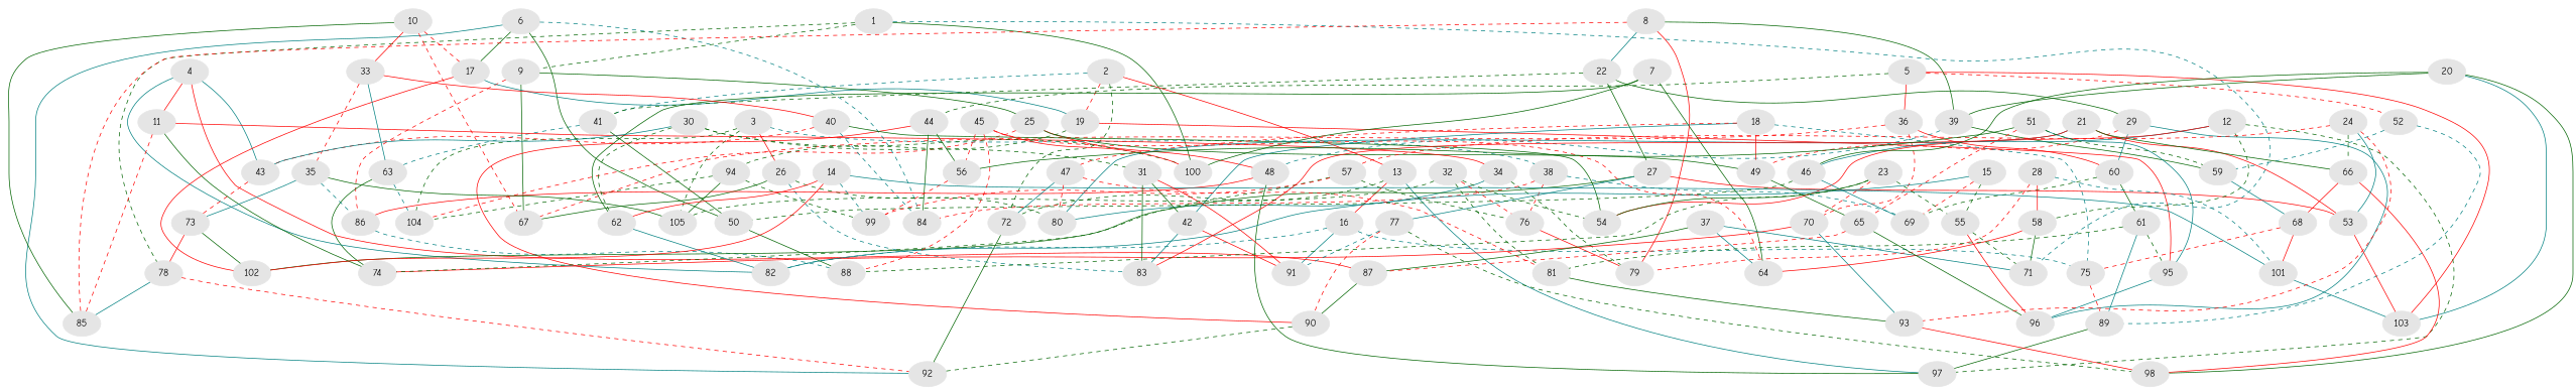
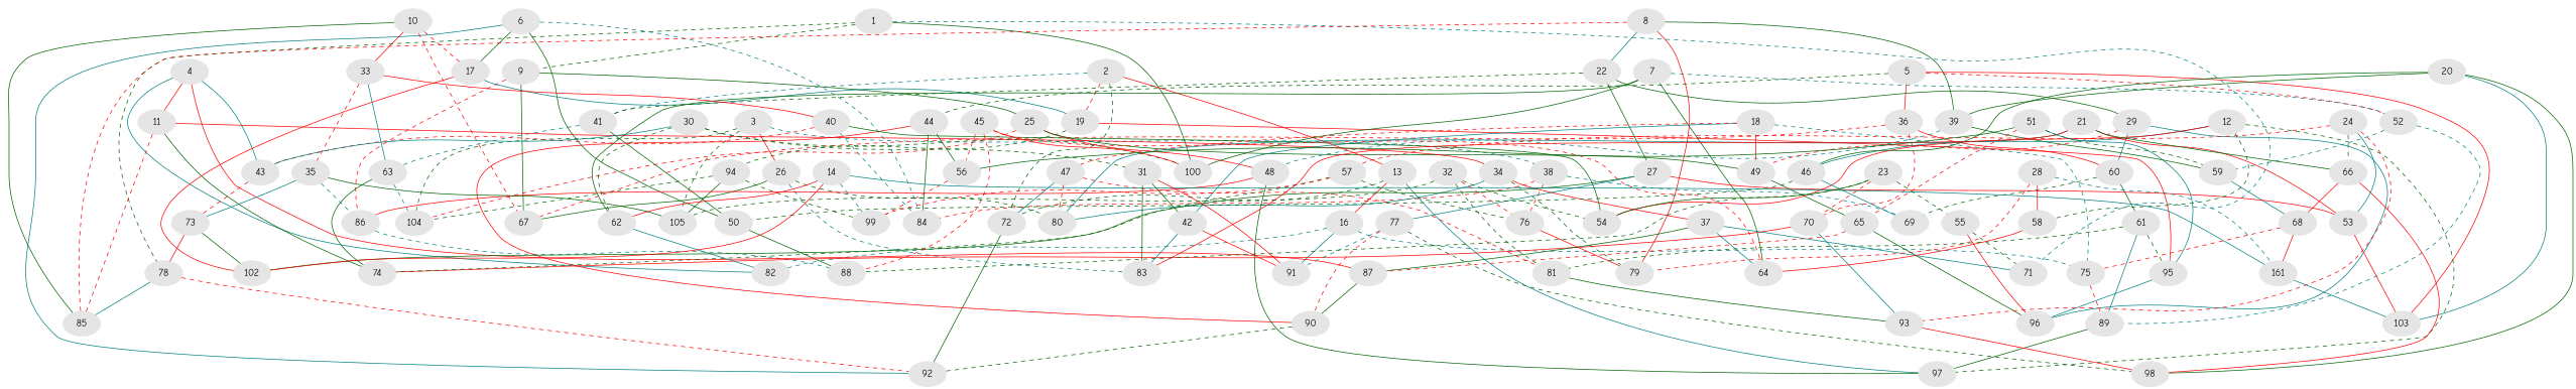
  graph {
    fontname="Comic Neue"
    node [color=gray90 fontname="Comic Neue" style=filled]
    edge [color=darkgreen fontname="Comic Neue" style=solid]
    1
    9
    71
    78
    100
    25
    67
    86
    92
    85
    2
    13
    19
    41
    72
    97
    16
    94
    95
    50
    63
    3
    26
    38
    104
    105
    80
    83
    84
    69
    76
    4
    11
    43
    82
    87
    34
    74
    73
    90
    5
    36
    44
    52
    103
    70
    60
    56
    59
    89
    6
    17
    102
    88
    7
    62
    64
    8
    22
    39
    79
    27
    29
    48
    49
    10
    33
    35
    40
    37
    12
    46
    54
    58
    75
    91
    14
    99
-   101
-   15
+   101 [label=161]
    55
    28
    96
    18
    42
    47
    81
    65
    20
    98
    21
    53
    66
    68
    77
    23
    93
    24
    57
    61
    30
    31
    32
    45
    51
    1 -- 9 [style=dashed]
    1 -- 71 [color=teal style=dashed]
    1 -- 78 [style=dashed]
    1 -- 100
    9 -- 25
    9 -- 67
    9 -- 86 [color=red style=dashed]
    78 -- 92 [color=red style=dashed]
    78 -- 85 [color=teal]
    25 -- 104 [color=red style=dashed]
    25 -- 48 [color=red]
    25 -- 49
    86 -- 88 [color=teal style=dashed]
    2 -- 13 [color=red]
    2 -- 19 [color=red style=dashed]
    2 -- 41 [color=teal style=dashed]
    2 -- 72 [style=dashed]
    13 -- 72 [style=dashed]
    13 -- 97 [color=teal]
    13 -- 16 [color=red]
    19 -- 94 [style=dashed]
    19 -- 95 [color=red]
    41 -- 50
    41 -- 63 [color=teal style=dashed]
    72 -- 92
    16 -- 82 [color=teal style=dashed]
    16 -- 75 [color=teal style=dashed]
    16 -- 91 [color=teal]
    94 -- 104 [style=dashed]
    94 -- 105
    94 -- 99 [style=dashed]
    95 -- 96 [color=teal]
    50 -- 88
    63 -- 104 [color=teal style=dashed]
    63 -- 74
    3 -- 26 [color=red]
    3 -- 38 [color=teal style=dashed]
    3 -- 104 [style=dashed]
    3 -- 105 [style=dashed]
    26 -- 67
    26 -- 80 [style=dashed]
    26 -- 83 [color=teal style=dashed]
    38 -- 84 [color=red style=dashed]
    38 -- 69 [color=teal style=dashed]
    38 -- 76 [color=red style=dashed]
    76 -- 79 [color=red]
    4 -- 11 [color=red]
    4 -- 43 [color=teal]
    4 -- 82 [color=teal]
    4 -- 87 [color=red]
    11 -- 85 [color=red style=dashed]
    11 -- 34 [color=red]
    11 -- 74
    43 -- 73 [color=red style=dashed]
    87 -- 90
    34 -- 80 [color=teal]
    34 -- 79 [style=dashed]
+   34 -- 37 [color=red]
    73 -- 78 [color=red]
    73 -- 102
    90 -- 92 [style=dashed]
    5 -- 36 [color=red]
    5 -- 44 [style=dashed]
    5 -- 52 [color=red style=dashed]
    5 -- 103 [color=red]
    36 -- 67 [color=red style=dashed]
    36 -- 70 [color=red style=dashed]
    36 -- 60 [color=red]
    44 -- 84
    44 -- 90 [color=red]
    44 -- 56
    52 -- 59 [color=teal style=dashed]
    52 -- 89 [color=teal style=dashed]
    70 -- 74 [color=red]
    70 -- 93 [color=teal]
    60 -- 69 [style=dashed]
    60 -- 61
    56 -- 99 [color=red style=dashed]
    59 -- 68 [color=teal]
    89 -- 97
    6 -- 92 [color=teal]
    6 -- 50
    6 -- 84 [color=teal style=dashed]
    6 -- 17
    17 -- 19 [color=teal]
    17 -- 102 [color=red]
    7 -- 100
+   7 -- 52 [color=teal style=dashed]
    7 -- 62
    7 -- 64
    62 -- 82 [color=teal]
    8 -- 85 [color=red style=dashed]
    8 -- 22 [color=teal]
    8 -- 39
    8 -- 79 [color=red]
    22 -- 41 [style=dashed]
    22 -- 27
    22 -- 29
    39 -- 59
    39 -- 48 [color=teal style=dashed]
    27 -- 102
    27 -- 53 [color=red]
    27 -- 77 [color=teal]
    29 -- 60 [color=teal]
    29 -- 49 [color=red style=dashed]
    29 -- 96 [color=teal]
    48 -- 86 [color=red]
    48 -- 97
    49 -- 65
    10 -- 67 [color=red style=dashed]
    10 -- 85
    10 -- 17 [color=red style=dashed]
    10 -- 33 [color=red]
    33 -- 63 [color=teal]
    33 -- 35 [color=red style=dashed]
    33 -- 40 [color=red]
    35 -- 86 [color=teal style=dashed]
    35 -- 105
    35 -- 73 [color=teal]
    40 -- 84 [color=teal style=dashed]
    40 -- 43 [color=red style=dashed]
    40 -- 54
    37 -- 71 [color=teal]
    37 -- 87
    37 -- 64 [color=teal]
    12 -- 97 [style=dashed]
    12 -- 46 [color=teal]
    12 -- 54 [color=red]
    12 -- 58 [style=dashed]
    46 -- 50 [style=dashed]
    46 -- 69 [color=teal]
-   58 -- 71
    58 -- 64 [color=red]
    75 -- 89 [color=red style=dashed]
    14 -- 102 [color=red]
    14 -- 62 [color=red]
    14 -- 99 [color=teal style=dashed]
    14 -- 101 [color=teal]
    101 -- 103 [color=teal]
-   15 -- 69 [color=red style=dashed]
-   15 -- 82 [color=teal]
-   15 -- 55 [style=dashed]
    55 -- 71 [style=dashed]
    55 -- 96 [color=red]
    28 -- 79 [color=red style=dashed]
    28 -- 58 [color=red]
    28 -- 101 [color=teal style=dashed]
    18 -- 49 [color=red]
    18 -- 75 [color=teal style=dashed]
    18 -- 42 [color=teal]
    18 -- 47 [color=red style=dashed]
    42 -- 83 [color=teal]
    42 -- 91 [color=red]
    47 -- 72 [color=teal]
    47 -- 80 [color=red style=dashed]
    47 -- 81 [color=red style=dashed]
    81 -- 93
    65 -- 87 [color=red style=dashed]
    65 -- 96
    20 -- 103 [color=teal]
    20 -- 39
    20 -- 46
    20 -- 98
    21 -- 80 [color=teal]
    21 -- 83 [color=red]
    21 -- 53 [color=red]
    21 -- 66
    53 -- 103 [color=red]
    66 -- 98 [color=red]
    66 -- 68 [color=red]
    68 -- 75 [color=red style=dashed]
    68 -- 101 [color=red]
    77 -- 90 [color=red style=dashed]
    77 -- 91 [color=teal style=dashed]
    77 -- 98 [style=dashed]
    23 -- 70 [color=red style=dashed]
    23 -- 88 [style=dashed]
    23 -- 54
    23 -- 55 [style=dashed]
    93 -- 98 [color=red]
    24 -- 53 [color=teal]
    24 -- 66 [style=dashed]
    24 -- 93 [color=red style=dashed]
    24 -- 57 [color=red style=dashed]
    57 -- 76 [style=dashed]
    57 -- 74 [style=dashed]
    57 -- 99 [color=red style=dashed]
    61 -- 95 [style=dashed]
    61 -- 89 [color=teal]
    61 -- 81 [style=dashed]
    30 -- 100 [style=dashed]
    30 -- 43 [color=teal]
    30 -- 62 [style=dashed]
    30 -- 31 [style=dashed]
    31 -- 83
    31 -- 91 [color=red]
    31 -- 42
    32 -- 105 [style=dashed]
    32 -- 76 [color=red style=dashed]
    32 -- 54 [style=dashed]
    32 -- 81 [style=dashed]
    45 -- 100 [color=red]
    45 -- 56 [color=red style=dashed]
    45 -- 88 [color=red style=dashed]
    45 -- 64 [color=red style=dashed]
    51 -- 95 [color=teal]
    51 -- 56
    51 -- 59 [style=dashed]
    51 -- 65 [color=red style=dashed]
  }
